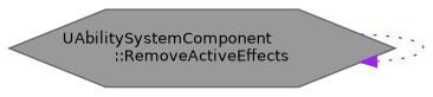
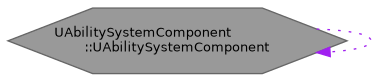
  digraph {
    rankdir=TB
-   n1 [color=gray40 fillcolor=grey60 fontcolor=black fontname=Helvetica fontsize=10 height=0.2 label="UAbilitySystemComponent\l::RemoveActiveEffects" shape=hexagon style=filled width=0.4]
+   n1 [color=gray40 fillcolor=grey60 fontcolor=black fontname=Helvetica fontsize=10 height=0.2 label="UAbilitySystemComponent\l::UAbilitySystemComponent" shape=hexagon style=filled width=0.4]
    n1 -> n1 [color=purple fontname=Helvetica fontsize=10 labelfontname=Helvetica labelfontsize=10 style=dotted]
  }
